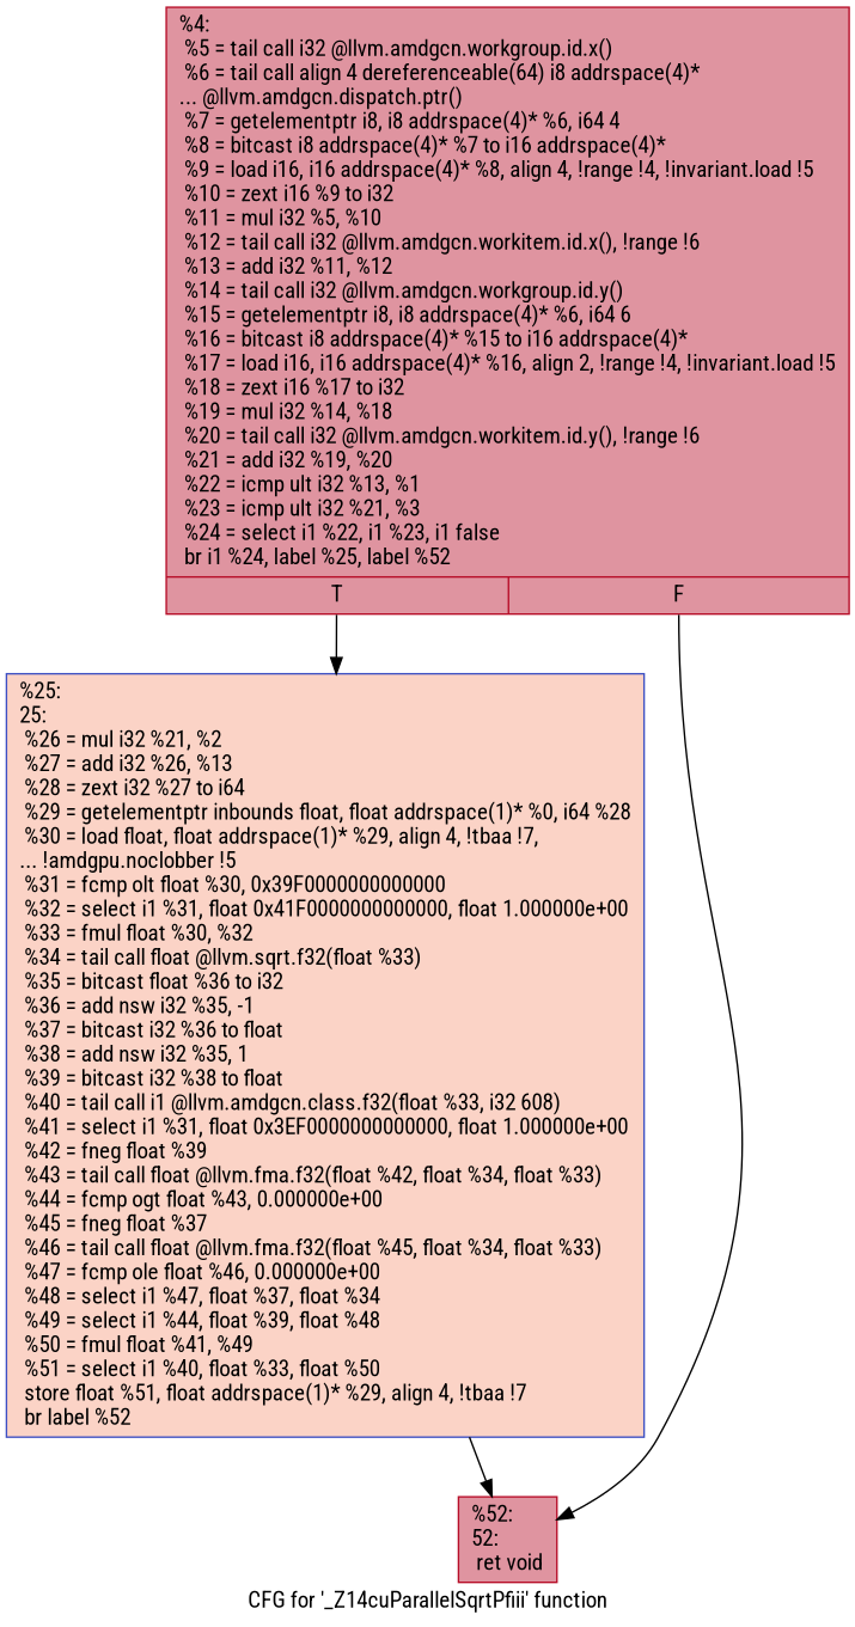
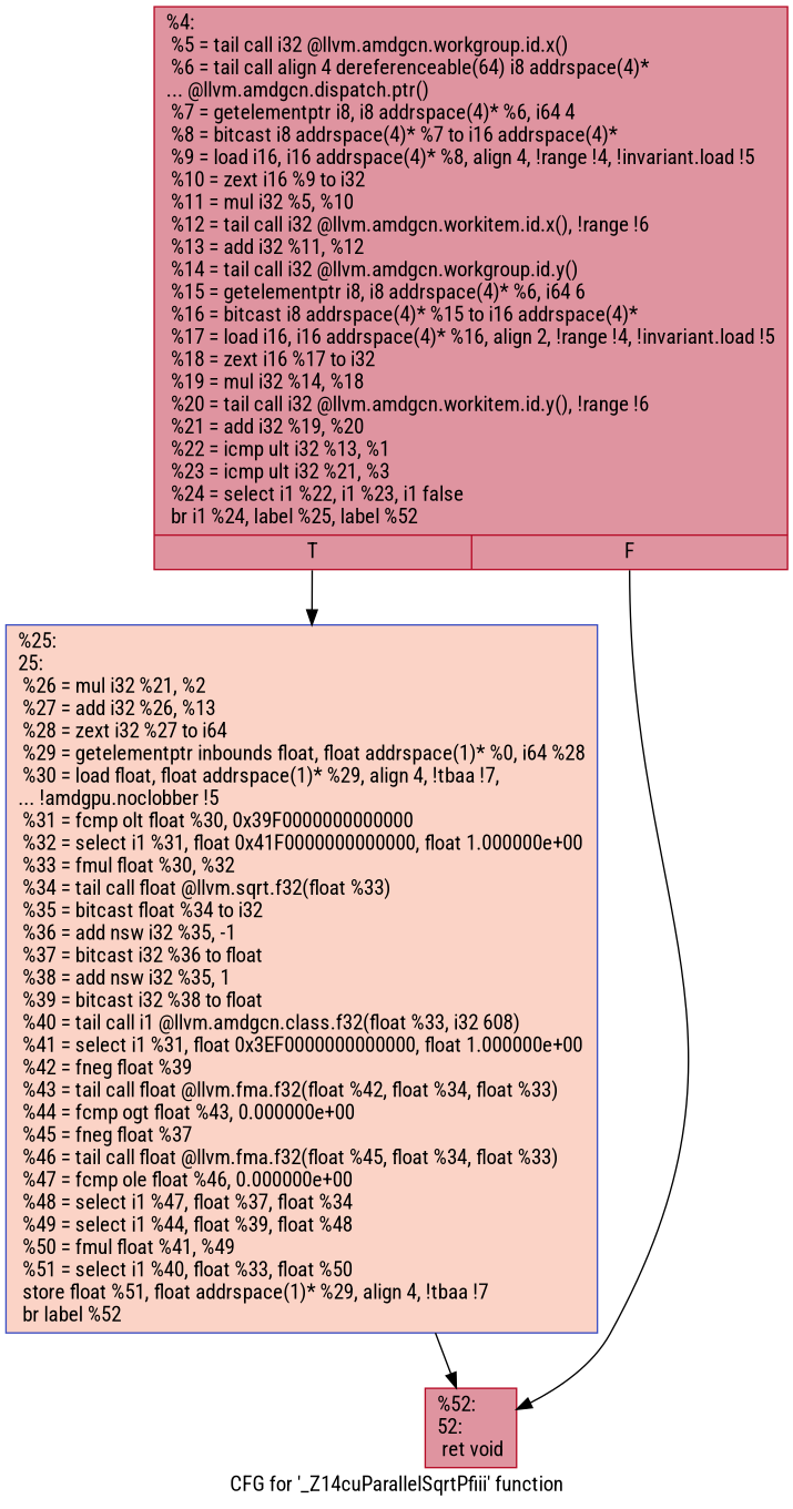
  digraph {
    label="CFG for '_Z14cuParallelSqrtPfiii' function"
    fontname="Roboto Condensed"
    node [color="#b70d28ff" fillcolor="#b70d2870" shape=record style=filled fontname="Roboto Condensed"]
    edge [fontname="Roboto Condensed"]
    n1 [label="{%4:\l  %5 = tail call i32 @llvm.amdgcn.workgroup.id.x()\l  %6 = tail call align 4 dereferenceable(64) i8 addrspace(4)*\l... @llvm.amdgcn.dispatch.ptr()\l  %7 = getelementptr i8, i8 addrspace(4)* %6, i64 4\l  %8 = bitcast i8 addrspace(4)* %7 to i16 addrspace(4)*\l  %9 = load i16, i16 addrspace(4)* %8, align 4, !range !4, !invariant.load !5\l  %10 = zext i16 %9 to i32\l  %11 = mul i32 %5, %10\l  %12 = tail call i32 @llvm.amdgcn.workitem.id.x(), !range !6\l  %13 = add i32 %11, %12\l  %14 = tail call i32 @llvm.amdgcn.workgroup.id.y()\l  %15 = getelementptr i8, i8 addrspace(4)* %6, i64 6\l  %16 = bitcast i8 addrspace(4)* %15 to i16 addrspace(4)*\l  %17 = load i16, i16 addrspace(4)* %16, align 2, !range !4, !invariant.load !5\l  %18 = zext i16 %17 to i32\l  %19 = mul i32 %14, %18\l  %20 = tail call i32 @llvm.amdgcn.workitem.id.y(), !range !6\l  %21 = add i32 %19, %20\l  %22 = icmp ult i32 %13, %1\l  %23 = icmp ult i32 %21, %3\l  %24 = select i1 %22, i1 %23, i1 false\l  br i1 %24, label %25, label %52\l|{<s0>T|<s1>F}}"]
-   n2 [color="#3d50c3ff" fillcolor="#f59c7d70" label="{%25:\l25:                                               \l  %26 = mul i32 %21, %2\l  %27 = add i32 %26, %13\l  %28 = zext i32 %27 to i64\l  %29 = getelementptr inbounds float, float addrspace(1)* %0, i64 %28\l  %30 = load float, float addrspace(1)* %29, align 4, !tbaa !7,\l... !amdgpu.noclobber !5\l  %31 = fcmp olt float %30, 0x39F0000000000000\l  %32 = select i1 %31, float 0x41F0000000000000, float 1.000000e+00\l  %33 = fmul float %30, %32\l  %34 = tail call float @llvm.sqrt.f32(float %33)\l  %35 = bitcast float %36 to i32\l  %36 = add nsw i32 %35, -1\l  %37 = bitcast i32 %36 to float\l  %38 = add nsw i32 %35, 1\l  %39 = bitcast i32 %38 to float\l  %40 = tail call i1 @llvm.amdgcn.class.f32(float %33, i32 608)\l  %41 = select i1 %31, float 0x3EF0000000000000, float 1.000000e+00\l  %42 = fneg float %39\l  %43 = tail call float @llvm.fma.f32(float %42, float %34, float %33)\l  %44 = fcmp ogt float %43, 0.000000e+00\l  %45 = fneg float %37\l  %46 = tail call float @llvm.fma.f32(float %45, float %34, float %33)\l  %47 = fcmp ole float %46, 0.000000e+00\l  %48 = select i1 %47, float %37, float %34\l  %49 = select i1 %44, float %39, float %48\l  %50 = fmul float %41, %49\l  %51 = select i1 %40, float %33, float %50\l  store float %51, float addrspace(1)* %29, align 4, !tbaa !7\l  br label %52\l}"]
+   n2 [color="#3d50c3ff" fillcolor="#f59c7d70" label="{%25:\l25:                                               \l  %26 = mul i32 %21, %2\l  %27 = add i32 %26, %13\l  %28 = zext i32 %27 to i64\l  %29 = getelementptr inbounds float, float addrspace(1)* %0, i64 %28\l  %30 = load float, float addrspace(1)* %29, align 4, !tbaa !7,\l... !amdgpu.noclobber !5\l  %31 = fcmp olt float %30, 0x39F0000000000000\l  %32 = select i1 %31, float 0x41F0000000000000, float 1.000000e+00\l  %33 = fmul float %30, %32\l  %34 = tail call float @llvm.sqrt.f32(float %33)\l  %35 = bitcast float %34 to i32\l  %36 = add nsw i32 %35, -1\l  %37 = bitcast i32 %36 to float\l  %38 = add nsw i32 %35, 1\l  %39 = bitcast i32 %38 to float\l  %40 = tail call i1 @llvm.amdgcn.class.f32(float %33, i32 608)\l  %41 = select i1 %31, float 0x3EF0000000000000, float 1.000000e+00\l  %42 = fneg float %39\l  %43 = tail call float @llvm.fma.f32(float %42, float %34, float %33)\l  %44 = fcmp ogt float %43, 0.000000e+00\l  %45 = fneg float %37\l  %46 = tail call float @llvm.fma.f32(float %45, float %34, float %33)\l  %47 = fcmp ole float %46, 0.000000e+00\l  %48 = select i1 %47, float %37, float %34\l  %49 = select i1 %44, float %39, float %48\l  %50 = fmul float %41, %49\l  %51 = select i1 %40, float %33, float %50\l  store float %51, float addrspace(1)* %29, align 4, !tbaa !7\l  br label %52\l}"]
    n3 [label="{%52:\l52:                                               \l  ret void\l}"]
    n1 -> n2 [tailport=s0]
    n1 -> n3 [tailport=s1]
    n2 -> n3
  }
